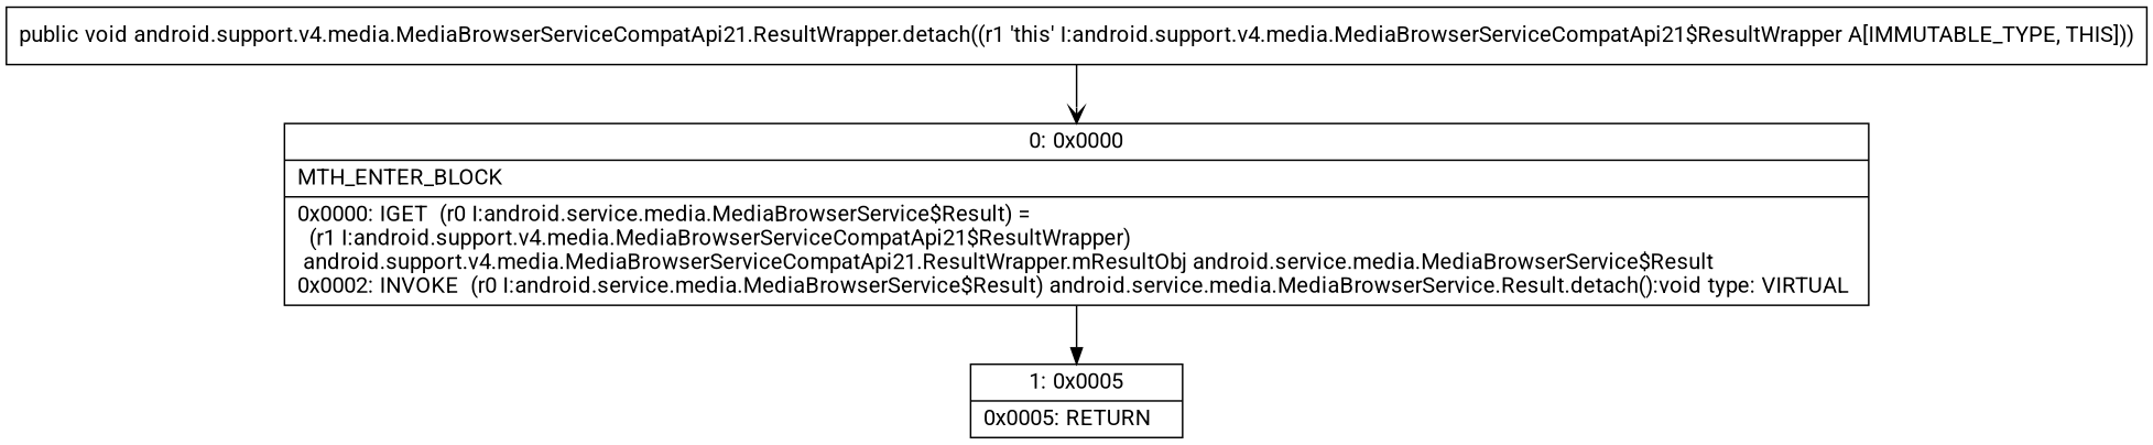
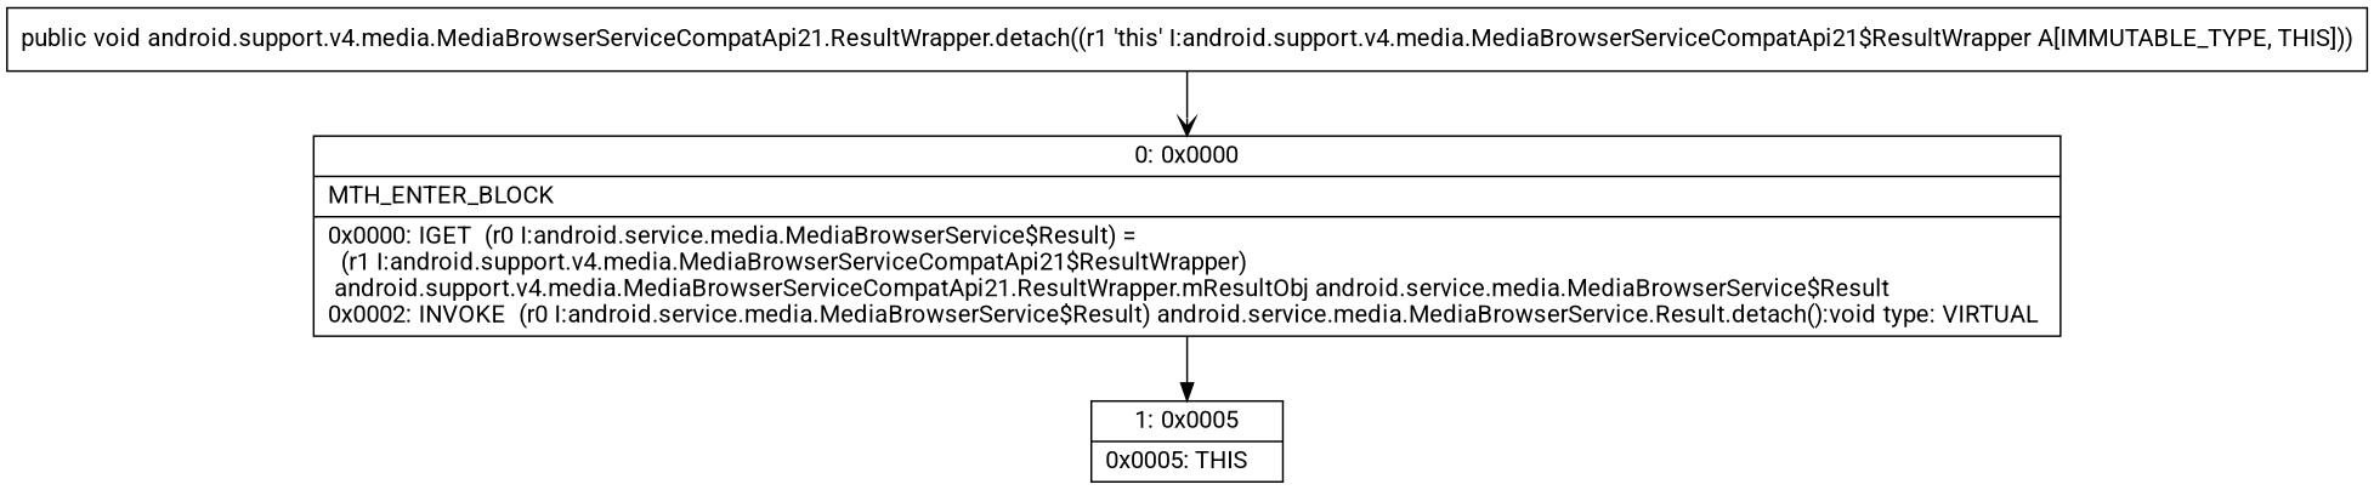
  digraph {
    fontname=Roboto
    node [shape=record fontname=Roboto]
    edge [fontname=Roboto]
    n1 [label="{0\:\ 0x0000|MTH_ENTER_BLOCK\l|0x0000: IGET  (r0 I:android.service.media.MediaBrowserService$Result) = \l  (r1 I:android.support.v4.media.MediaBrowserServiceCompatApi21$ResultWrapper)\l android.support.v4.media.MediaBrowserServiceCompatApi21.ResultWrapper.mResultObj android.service.media.MediaBrowserService$Result \l0x0002: INVOKE  (r0 I:android.service.media.MediaBrowserService$Result) android.service.media.MediaBrowserService.Result.detach():void type: VIRTUAL \l}"]
-   n2 [label="{1\:\ 0x0005|0x0005: RETURN   \l}"]
+   n2 [label="{1\:\ 0x0005|0x0005: THIS   \l}"]
    n3 [label="{public void android.support.v4.media.MediaBrowserServiceCompatApi21.ResultWrapper.detach((r1 'this' I:android.support.v4.media.MediaBrowserServiceCompatApi21$ResultWrapper A[IMMUTABLE_TYPE, THIS])) }"]
    n1 -> n2 [arrowhead=normal]
    n3 -> n1 [arrowhead=vee]
  }
